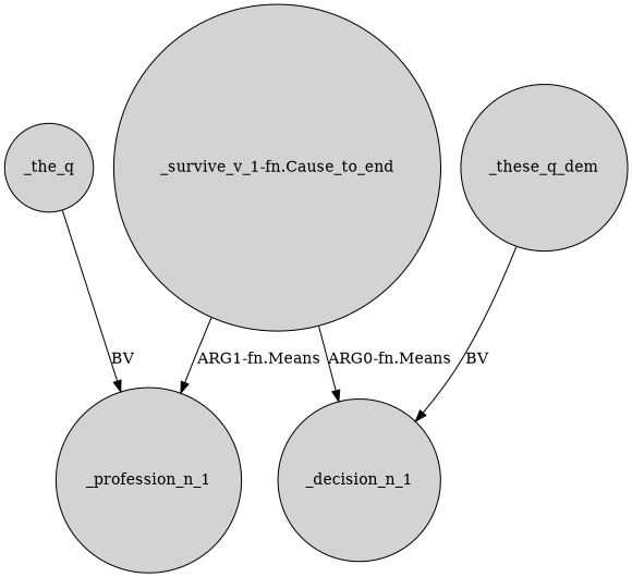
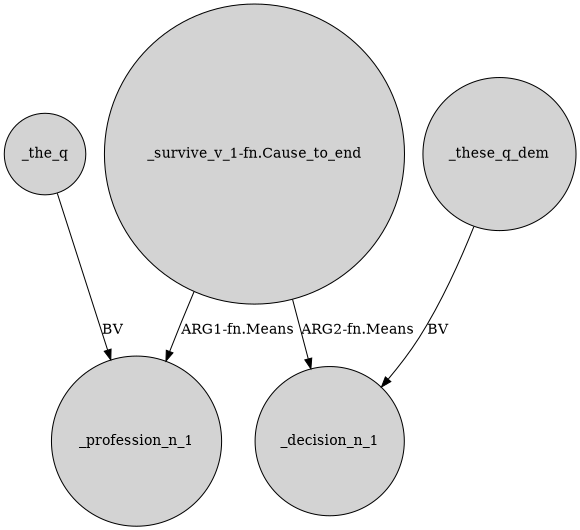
  digraph {
    node [shape=circle style=filled]
    _the_q
    _profession_n_1
    _these_q_dem
    _decision_n_1
    "_survive_v_1-fn.Cause_to_end"
    _the_q -> _profession_n_1 [label=BV]
    _these_q_dem -> _decision_n_1 [label=BV]
    "_survive_v_1-fn.Cause_to_end" -> _profession_n_1 [label="ARG1-fn.Means"]
-   "_survive_v_1-fn.Cause_to_end" -> _decision_n_1 [label="ARG0-fn.Means"]
+   "_survive_v_1-fn.Cause_to_end" -> _decision_n_1 [label="ARG2-fn.Means"]
  }
